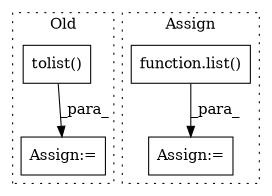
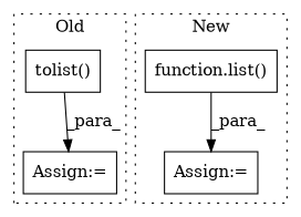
  digraph {
    node [a=75 l=1 shape=box]
    n1 [l=37 label="tolist()" s=8297]
    n2 [a=68 label="Assign:=" s=8296]
    n3 [l="5,1" label="function.list()" s="7998,8053"]
    n4 [a=68 label="Assign:=" s=7983]
    subgraph cluster_1 {
      label=Old
      style=dotted
      n1
      n2
    }
    subgraph cluster_2 {
-     label=Assign
+     label=New
      style=dotted
      n3
      n4
    }
    n1 -> n2 [label=_para_]
    n3 -> n4 [label=_para_]
  }
